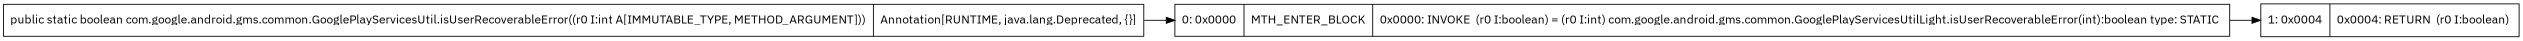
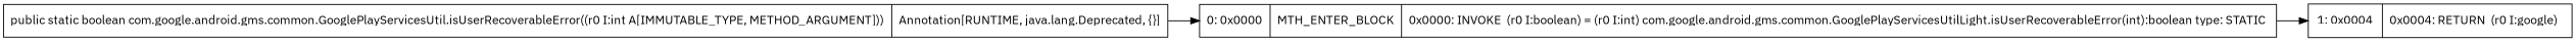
  digraph {
    rankdir=LR
    fontname="IBM Plex Sans"
    node [shape=record fontname="IBM Plex Sans"]
    edge [fontname="IBM Plex Sans"]
    n1 [label="{0\:\ 0x0000|MTH_ENTER_BLOCK\l|0x0000: INVOKE  (r0 I:boolean) = (r0 I:int) com.google.android.gms.common.GooglePlayServicesUtilLight.isUserRecoverableError(int):boolean type: STATIC \l}"]
-   n2 [label="{1\:\ 0x0004|0x0004: RETURN  (r0 I:boolean) \l}"]
+   n2 [label="{1\:\ 0x0004|0x0004: RETURN  (r0 I:google) \l}"]
    n3 [label="{public static boolean com.google.android.gms.common.GooglePlayServicesUtil.isUserRecoverableError((r0 I:int A[IMMUTABLE_TYPE, METHOD_ARGUMENT]))  | Annotation[RUNTIME, java.lang.Deprecated, \{\}]\l}"]
    n1 -> n2
    n3 -> n1
  }
